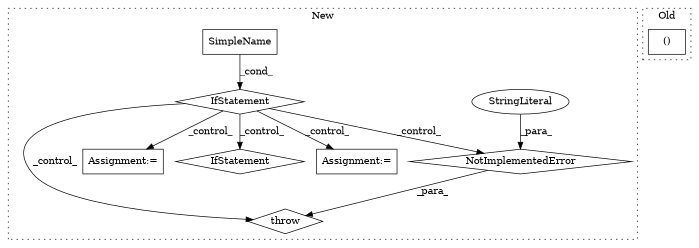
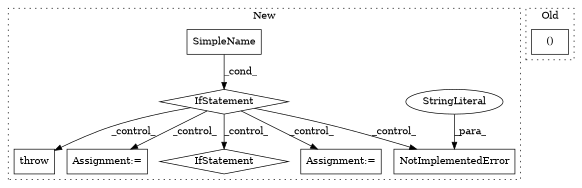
  digraph {
    node [a=25 l=1 shape=box]
-   n1 [a=32 l="20,1" label=NotImplementedError s="1704,1829" shape=diamond]
-   n2 [a=53 l=6 label=throw s=1698 shape=diamond]
+   n1 [a=32 l="20,1" label=NotImplementedError s="1704,1829"]
+   n2 [a=53 l=6 label=throw s=1698]
    n3 [a=45 l=105 label=StringLiteral s=1724 shape=ellipse]
    n4 [a=42 label=SimpleName l=""]
    n5 [l="4,2" label=IfStatement s="1660,1688" shape=diamond]
    n6 [a=7 label="Assignment:=" s=2137]
    n7 [l=42 label=IfStatement s=1999 shape=diamond]
    n8 [a=7 label="Assignment:=" s=2090]
    n9 [a=106 l=26 label="()" s=1840]
    subgraph cluster_1 {
      label=New
      style=dotted
      n1
      n2
      n3
      n4
      n5
      n6
      n7
      n8
    }
    subgraph cluster_2 {
      label=Old
      style=dotted
      n9
    }
-   n1 -> n2 [label=_para_]
    n3 -> n1 [label=_para_]
    n4 -> n5 [label=_cond_]
    n5 -> n1 [label=_control_]
    n5 -> n2 [label=_control_]
    n5 -> n6 [label=_control_]
    n5 -> n7 [label=_control_]
    n5 -> n8 [label=_control_]
  }
